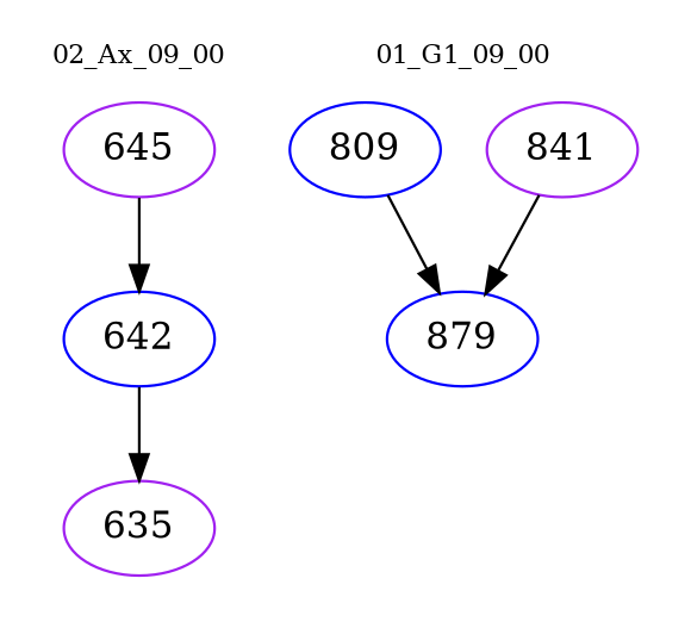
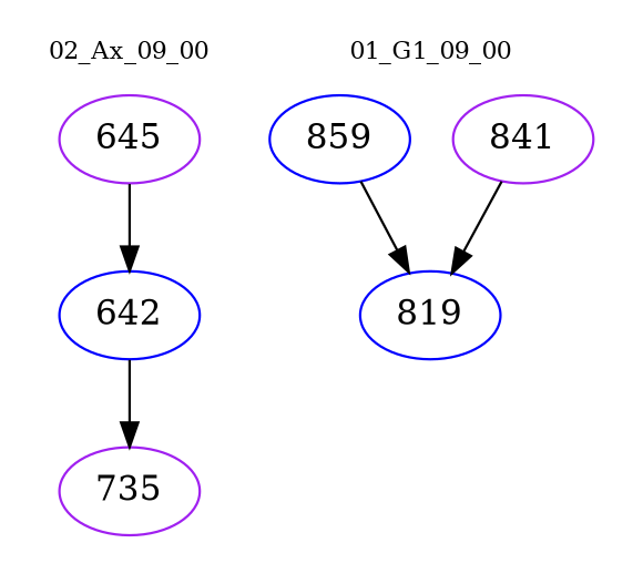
  digraph {
    node [color=purple]
    edge [color=black]
    n1 [label=645]
    n2 [color=blue label=642]
-   n3 [label=635]
+   n3 [label=735]
    n4 [label=841]
-   n5 [color=blue label=879]
-   n6 [color=blue label=809]
+   n5 [color=blue label=819]
+   n6 [color=blue label=859]
    subgraph cluster_1 {
      color=white
      fontsize=10
      label="02_Ax_09_00"
      n1
      n2
      n3
    }
    subgraph cluster_2 {
      color=white
      fontsize=10
      label="01_G1_09_00"
      n4
      n5
      n6
    }
    n1 -> n2
    n2 -> n3
    n4 -> n5
    n6 -> n5
  }
